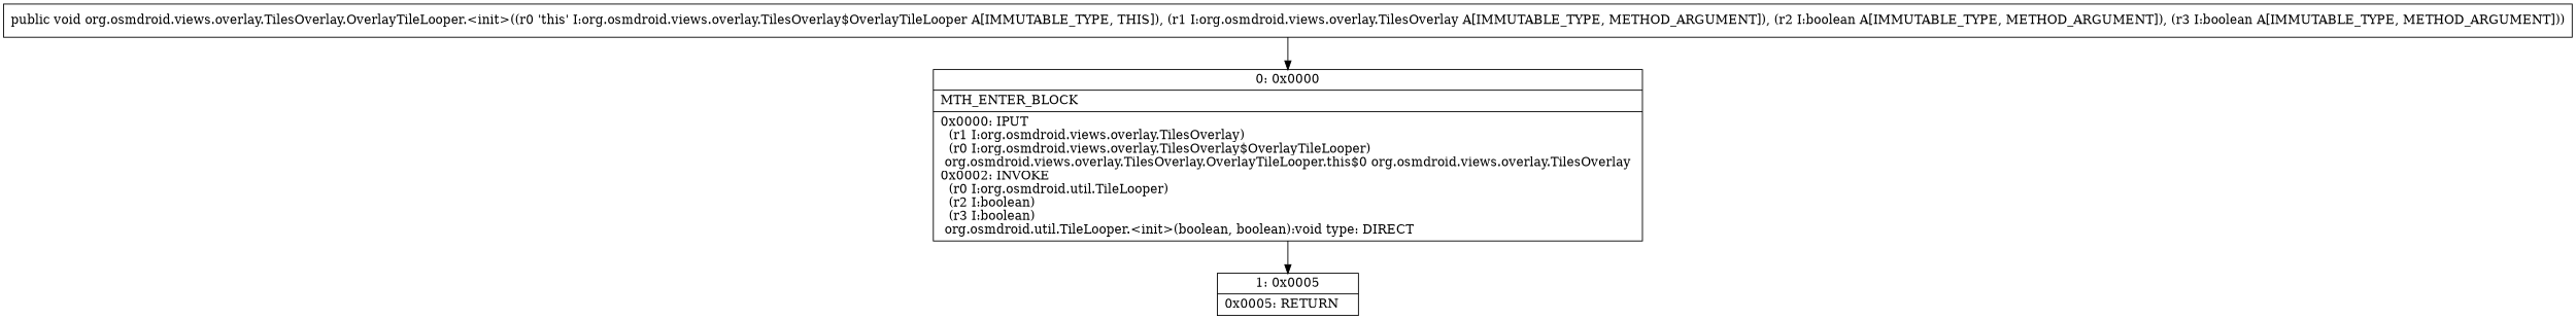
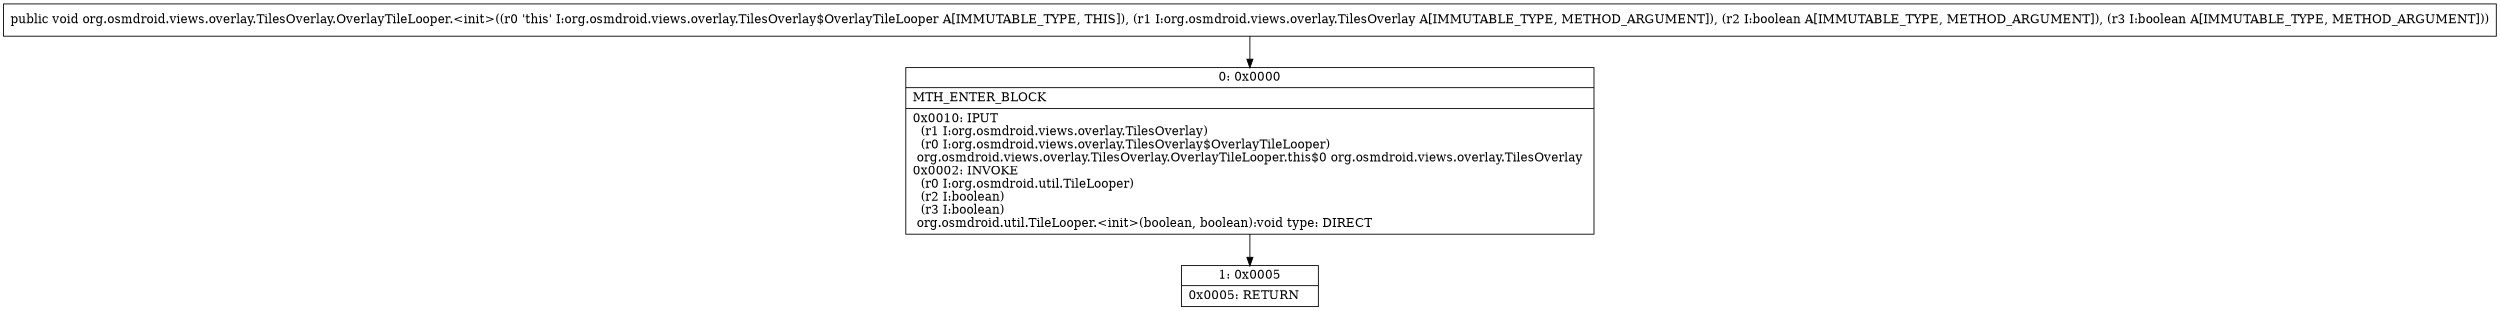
  digraph {
    node [shape=record]
-   n1 [label="{0\:\ 0x0000|MTH_ENTER_BLOCK\l|0x0000: IPUT  \l  (r1 I:org.osmdroid.views.overlay.TilesOverlay)\l  (r0 I:org.osmdroid.views.overlay.TilesOverlay$OverlayTileLooper)\l org.osmdroid.views.overlay.TilesOverlay.OverlayTileLooper.this$0 org.osmdroid.views.overlay.TilesOverlay \l0x0002: INVOKE  \l  (r0 I:org.osmdroid.util.TileLooper)\l  (r2 I:boolean)\l  (r3 I:boolean)\l org.osmdroid.util.TileLooper.\<init\>(boolean, boolean):void type: DIRECT \l}"]
+   n1 [label="{0\:\ 0x0000|MTH_ENTER_BLOCK\l|0x0010: IPUT  \l  (r1 I:org.osmdroid.views.overlay.TilesOverlay)\l  (r0 I:org.osmdroid.views.overlay.TilesOverlay$OverlayTileLooper)\l org.osmdroid.views.overlay.TilesOverlay.OverlayTileLooper.this$0 org.osmdroid.views.overlay.TilesOverlay \l0x0002: INVOKE  \l  (r0 I:org.osmdroid.util.TileLooper)\l  (r2 I:boolean)\l  (r3 I:boolean)\l org.osmdroid.util.TileLooper.\<init\>(boolean, boolean):void type: DIRECT \l}"]
    n2 [label="{1\:\ 0x0005|0x0005: RETURN   \l}"]
    n3 [label="{public void org.osmdroid.views.overlay.TilesOverlay.OverlayTileLooper.\<init\>((r0 'this' I:org.osmdroid.views.overlay.TilesOverlay$OverlayTileLooper A[IMMUTABLE_TYPE, THIS]), (r1 I:org.osmdroid.views.overlay.TilesOverlay A[IMMUTABLE_TYPE, METHOD_ARGUMENT]), (r2 I:boolean A[IMMUTABLE_TYPE, METHOD_ARGUMENT]), (r3 I:boolean A[IMMUTABLE_TYPE, METHOD_ARGUMENT])) }"]
    n1 -> n2
    n3 -> n1
  }
